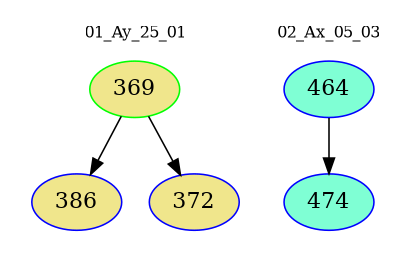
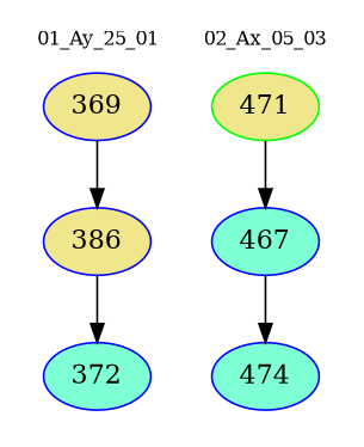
  digraph {
    node [color=blue fillcolor=khaki style=filled]
    edge [color=black]
-   n1 [color=green label=369]
+   n1 [label=369]
    n2 [label=386]
-   n3 [label=372]
-   n5 [fillcolor=aquamarine label=464]
+   n3 [fillcolor=aquamarine label=372]
+   n4 [color=green label=471]
+   n5 [fillcolor=aquamarine label=467]
    n6 [fillcolor=aquamarine label=474]
    subgraph cluster_1 {
      color=white
      fontsize=10
      label="01_Ay_25_01"
      n1
      n2
      n3
    }
    subgraph cluster_2 {
      color=white
      fontsize=10
      label="02_Ax_05_03"
+     n4
      n5
      n6
    }
    n1 -> n2
-   n1 -> n3
+   n2 -> n3
+   n4 -> n5
    n5 -> n6
  }
